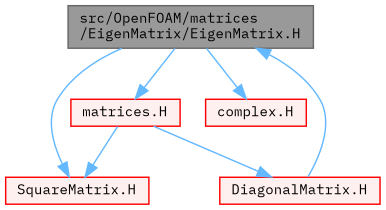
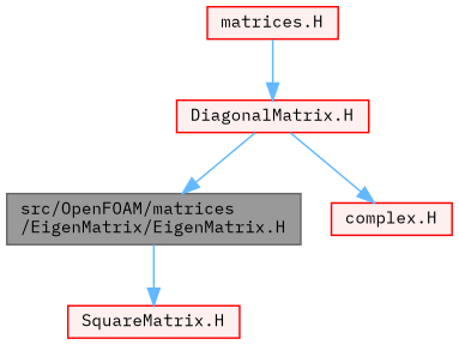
  digraph {
    fontname="IBM Plex Mono"
    node [color=red fillcolor="#FFF0F0" fontname="IBM Plex Mono" fontsize=10 shape=box style=filled]
    edge [color=steelblue1 fontname="IBM Plex Mono" fontsize=10 labelfontname=Helvetica labelfontsize=10 style=solid]
    n1 [color=gray40 fillcolor=grey60 fontcolor=black height=0.2 label="src/OpenFOAM/matrices\l/EigenMatrix/EigenMatrix.H" width=0.4]
    n2 [height=0.2 label="matrices.H" width=0.4]
    n3 [height=0.2 label="SquareMatrix.H" width=0.4]
    n4 [height=0.2 label="complex.H" width=0.4]
    n5 [height=0.2 label="DiagonalMatrix.H" width=0.4]
-   n1 -> n2
    n1 -> n3
-   n1 -> n4
-   n2 -> n3
+   n5 -> n4
    n2 -> n5
    n5 -> n1
  }
